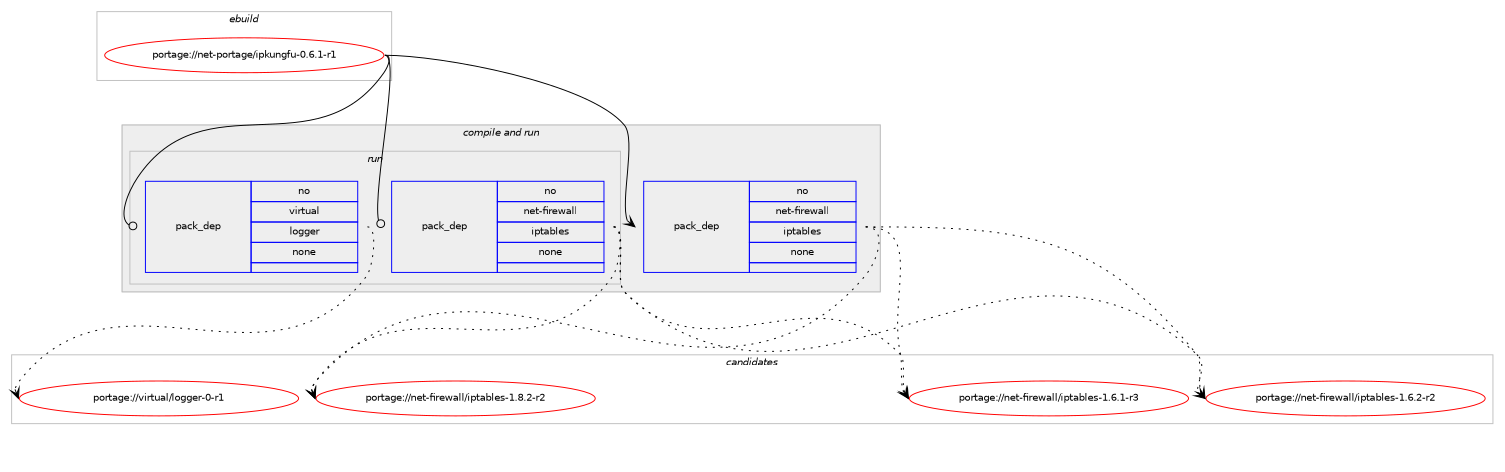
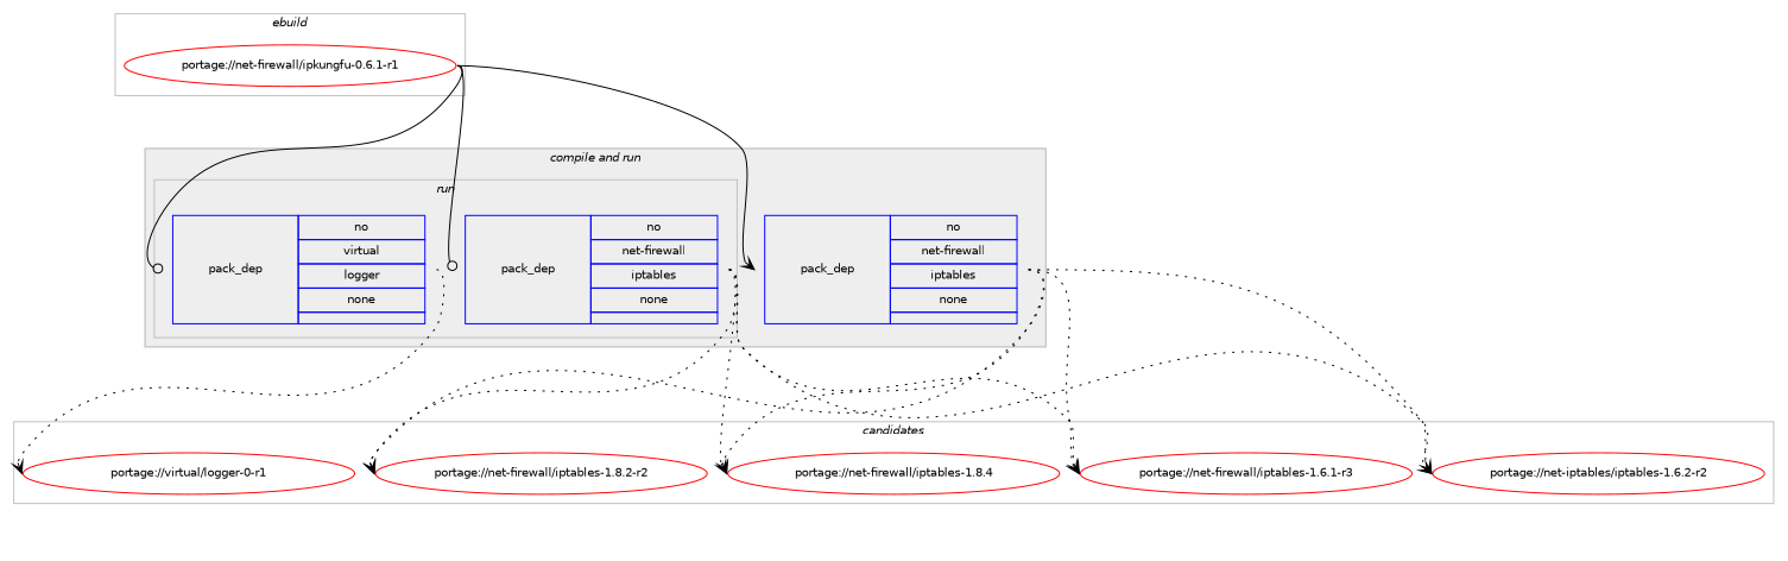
  digraph {
    compound=true
    concentrate=true
    fontname=Helvetica
    fontsize=10
    newrank=true
    rankdir=TB
    ranksep=1.5
    node [color=red fontname=Helvetica fontsize=10]
    edge [arrowhead=vee headport=w style=dotted tailport=e weight=100]
-   n1 [label="portage://net-portage/ipkungfu-0.6.1-r1" width=4]
+   n1 [label="portage://net-firewall/ipkungfu-0.6.1-r1" width=4]
    n2 [color=blue label=<<TABLE BORDER="0" CELLBORDER="1" CELLSPACING="0" CELLPADDING="4" WIDTH="220"><TR><TD ROWSPAN="6" CELLPADDING="30">pack_dep</TD></TR><TR><TD WIDTH="110">no</TD></TR><TR><TD>net-firewall</TD></TR><TR><TD>iptables</TD></TR><TR><TD>none</TD></TR><TR><TD></TD></TR></TABLE>> shape=none]
    n3 [color=blue label=<<TABLE BORDER="0" CELLBORDER="1" CELLSPACING="0" CELLPADDING="4" WIDTH="220"><TR><TD ROWSPAN="6" CELLPADDING="30">pack_dep</TD></TR><TR><TD WIDTH="110">no</TD></TR><TR><TD>net-firewall</TD></TR><TR><TD>iptables</TD></TR><TR><TD>none</TD></TR><TR><TD></TD></TR></TABLE>> shape=none]
    n4 [color=blue label=<<TABLE BORDER="0" CELLBORDER="1" CELLSPACING="0" CELLPADDING="4" WIDTH="220"><TR><TD ROWSPAN="6" CELLPADDING="30">pack_dep</TD></TR><TR><TD WIDTH="110">no</TD></TR><TR><TD>virtual</TD></TR><TR><TD>logger</TD></TR><TR><TD>none</TD></TR><TR><TD></TD></TR></TABLE>> shape=none]
+   n5 [label="portage://net-firewall/iptables-1.8.4" width=4]
    n6 [label="portage://net-firewall/iptables-1.8.2-r2" width=4]
-   n7 [label="portage://net-firewall/iptables-1.6.2-r2" width=4]
+   n7 [label="portage://net-iptables/iptables-1.6.2-r2" width=4]
    n8 [label="portage://net-firewall/iptables-1.6.1-r3" width=4]
    n9 [label="portage://virtual/logger-0-r1" width=4]
    subgraph cluster_1 {
      color=gray
      label=<<i>ebuild</i>>
      rank=same
      n1
    }
    subgraph cluster_2 {
      color=gray
      label=<<i>dependencies</i>>
      subgraph cluster_3 {
        color=gray
        fillcolor="#eeeeee"
        label=<<i>compile</i>>
        style=filled
        subgraph sub_4 {
          color=gray
          fillcolor="#eeeeee"
          label=<<i>compile</i>>
          style=filled
          n2
        }
      }
      subgraph cluster_5 {
        color=gray
        fillcolor="#eeeeee"
        label=<<i>compile and run</i>>
        style=filled
      }
      subgraph cluster_6 {
        color=gray
        fillcolor="#eeeeee"
        label=<<i>run</i>>
        style=filled
        subgraph sub_7 {
          color=gray
          fillcolor="#eeeeee"
          label=<<i>run</i>>
          style=filled
          n3
        }
        subgraph sub_8 {
          color=gray
          fillcolor="#eeeeee"
          label=<<i>run</i>>
          style=filled
          n4
        }
      }
    }
    subgraph cluster_9 {
      color=gray
      label=<<i>candidates</i>>
      rank=same
      subgraph sub_10 {
        color=black
        label=<<i>candidates</i>>
        nodesep=1
        rank=same
+       n5
        n6
        n7
        n8
      }
      subgraph sub_11 {
        color=black
        label=<<i>candidates</i>>
        nodesep=1
        rank=same
+       n5
        n6
        n7
        n8
      }
      subgraph sub_12 {
        color=black
        label=<<i>candidates</i>>
        nodesep=1
        rank=same
        n9
      }
    }
    n1 -> n2 [style=solid weight=20]
    n1 -> n3 [arrowhead=odot style=solid weight=20]
    n1 -> n4 [arrowhead=odot style=solid weight=20]
+   n2 -> n5
    n2 -> n6
    n2 -> n7
    n2 -> n8
+   n3 -> n5
    n3 -> n6
    n3 -> n7
    n3 -> n8
    n4 -> n9
  }
